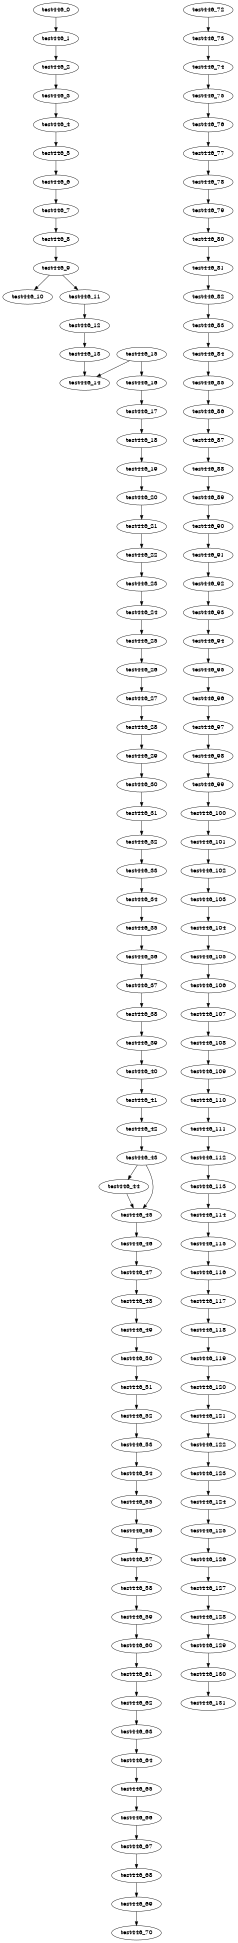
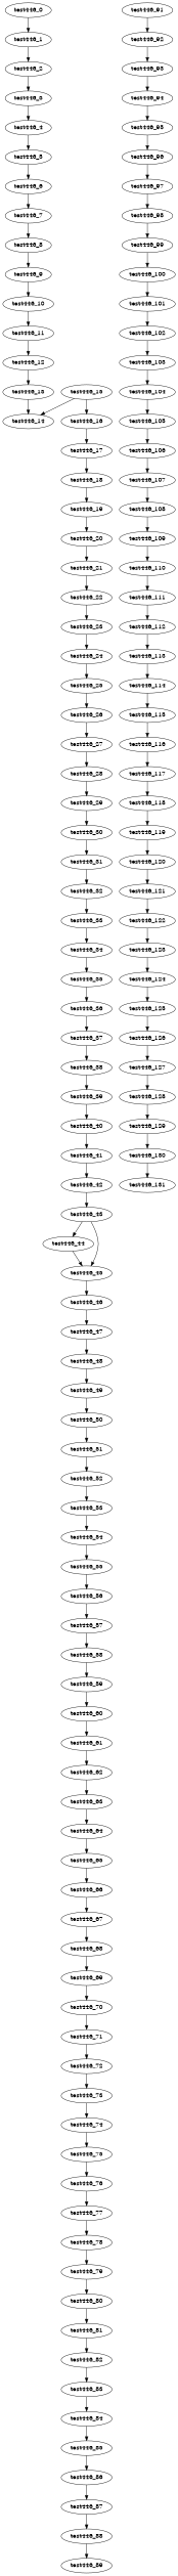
  digraph {
    test446_0
    test446_1
    test446_2
    test446_3
    test446_4
    test446_5
    test446_6
    test446_7
    test446_8
    test446_9
    test446_10
    test446_11
    test446_12
    test446_13
    test446_14
    test446_15
    test446_16
    test446_17
    test446_18
    test446_19
    test446_20
    test446_21
    test446_22
    test446_23
    test446_24
    test446_25
    test446_26
    test446_27
    test446_28
    test446_29
    test446_30
    test446_31
    test446_32
    test446_33
    test446_34
    test446_35
    test446_36
    test446_37
    test446_38
    test446_39
    test446_40
    test446_41
    test446_42
    test446_43
    test446_44
    test446_45
    test446_46
    test446_47
    test446_48
    test446_49
    test446_50
    test446_51
    test446_52
    test446_53
    test446_54
    test446_55
    test446_56
    test446_57
    test446_58
    test446_59
    test446_60
    test446_61
    test446_62
    test446_63
    test446_64
    test446_65
    test446_66
    test446_67
    test446_68
    test446_69
    test446_70
+   test446_71
    test446_72
    test446_73
    test446_74
    test446_75
    test446_76
    test446_77
    test446_78
    test446_79
    test446_80
    test446_81
    test446_82
    test446_83
    test446_84
    test446_85
    test446_86
    test446_87
    test446_88
    test446_89
-   test446_90
    test446_91
    test446_92
    test446_93
    test446_94
    test446_95
    test446_96
    test446_97
    test446_98
    test446_99
    test446_100
    test446_101
    test446_102
    test446_103
    test446_104
    test446_105
    test446_106
    test446_107
    test446_108
    test446_109
    test446_110
    test446_111
    test446_112
    test446_113
    test446_114
    test446_115
    test446_116
    test446_117
    test446_118
    test446_119
    test446_120
    test446_121
    test446_122
    test446_123
    test446_124
    test446_125
    test446_126
    test446_127
    test446_128
    test446_129
    test446_130
    test446_131
    test446_0 -> test446_1
    test446_1 -> test446_2
    test446_2 -> test446_3
    test446_3 -> test446_4
    test446_4 -> test446_5
    test446_5 -> test446_6
    test446_6 -> test446_7
    test446_7 -> test446_8
    test446_8 -> test446_9
    test446_9 -> test446_10
-   test446_9 -> test446_11
+   test446_10 -> test446_11
    test446_11 -> test446_12
    test446_12 -> test446_13
    test446_13 -> test446_14
    test446_15 -> test446_14
    test446_15 -> test446_16
    test446_16 -> test446_17
    test446_17 -> test446_18
    test446_18 -> test446_19
    test446_19 -> test446_20
    test446_20 -> test446_21
    test446_21 -> test446_22
    test446_22 -> test446_23
    test446_23 -> test446_24
    test446_24 -> test446_25
    test446_25 -> test446_26
    test446_26 -> test446_27
    test446_27 -> test446_28
    test446_28 -> test446_29
    test446_29 -> test446_30
    test446_30 -> test446_31
    test446_31 -> test446_32
    test446_32 -> test446_33
    test446_33 -> test446_34
    test446_34 -> test446_35
    test446_35 -> test446_36
    test446_36 -> test446_37
    test446_37 -> test446_38
    test446_38 -> test446_39
    test446_39 -> test446_40
    test446_40 -> test446_41
    test446_41 -> test446_42
    test446_42 -> test446_43
    test446_43 -> test446_44
    test446_43 -> test446_45
    test446_44 -> test446_45
    test446_45 -> test446_46
    test446_46 -> test446_47
    test446_47 -> test446_48
    test446_48 -> test446_49
    test446_49 -> test446_50
    test446_50 -> test446_51
    test446_51 -> test446_52
    test446_52 -> test446_53
    test446_53 -> test446_54
    test446_54 -> test446_55
    test446_55 -> test446_56
    test446_56 -> test446_57
    test446_57 -> test446_58
    test446_58 -> test446_59
    test446_59 -> test446_60
    test446_60 -> test446_61
    test446_61 -> test446_62
    test446_62 -> test446_63
    test446_63 -> test446_64
    test446_64 -> test446_65
    test446_65 -> test446_66
    test446_66 -> test446_67
    test446_67 -> test446_68
    test446_68 -> test446_69
    test446_69 -> test446_70
+   test446_70 -> test446_71
+   test446_71 -> test446_72
    test446_72 -> test446_73
    test446_73 -> test446_74
    test446_74 -> test446_75
    test446_75 -> test446_76
    test446_76 -> test446_77
    test446_77 -> test446_78
    test446_78 -> test446_79
    test446_79 -> test446_80
    test446_80 -> test446_81
    test446_81 -> test446_82
    test446_82 -> test446_83
    test446_83 -> test446_84
    test446_84 -> test446_85
    test446_85 -> test446_86
    test446_86 -> test446_87
    test446_87 -> test446_88
    test446_88 -> test446_89
-   test446_89 -> test446_90
-   test446_90 -> test446_91
    test446_91 -> test446_92
    test446_92 -> test446_93
    test446_93 -> test446_94
    test446_94 -> test446_95
    test446_95 -> test446_96
    test446_96 -> test446_97
    test446_97 -> test446_98
    test446_98 -> test446_99
    test446_99 -> test446_100
    test446_100 -> test446_101
    test446_101 -> test446_102
    test446_102 -> test446_103
    test446_103 -> test446_104
    test446_104 -> test446_105
    test446_105 -> test446_106
    test446_106 -> test446_107
    test446_107 -> test446_108
    test446_108 -> test446_109
    test446_109 -> test446_110
    test446_110 -> test446_111
    test446_111 -> test446_112
    test446_112 -> test446_113
    test446_113 -> test446_114
    test446_114 -> test446_115
    test446_115 -> test446_116
    test446_116 -> test446_117
    test446_117 -> test446_118
    test446_118 -> test446_119
    test446_119 -> test446_120
    test446_120 -> test446_121
    test446_121 -> test446_122
    test446_122 -> test446_123
    test446_123 -> test446_124
    test446_124 -> test446_125
    test446_125 -> test446_126
    test446_126 -> test446_127
    test446_127 -> test446_128
    test446_128 -> test446_129
    test446_129 -> test446_130
    test446_130 -> test446_131
  }
